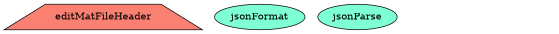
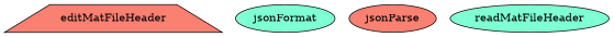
  digraph {
    node [style=filled fillcolor=salmon shape=ellipse]
    editMatFileHeader [shape=trapezium]
    jsonFormat [fillcolor=aquamarine]
-   jsonParse [fillcolor=aquamarine]
+   jsonParse
+   readMatFileHeader [fillcolor=aquamarine]
  }
